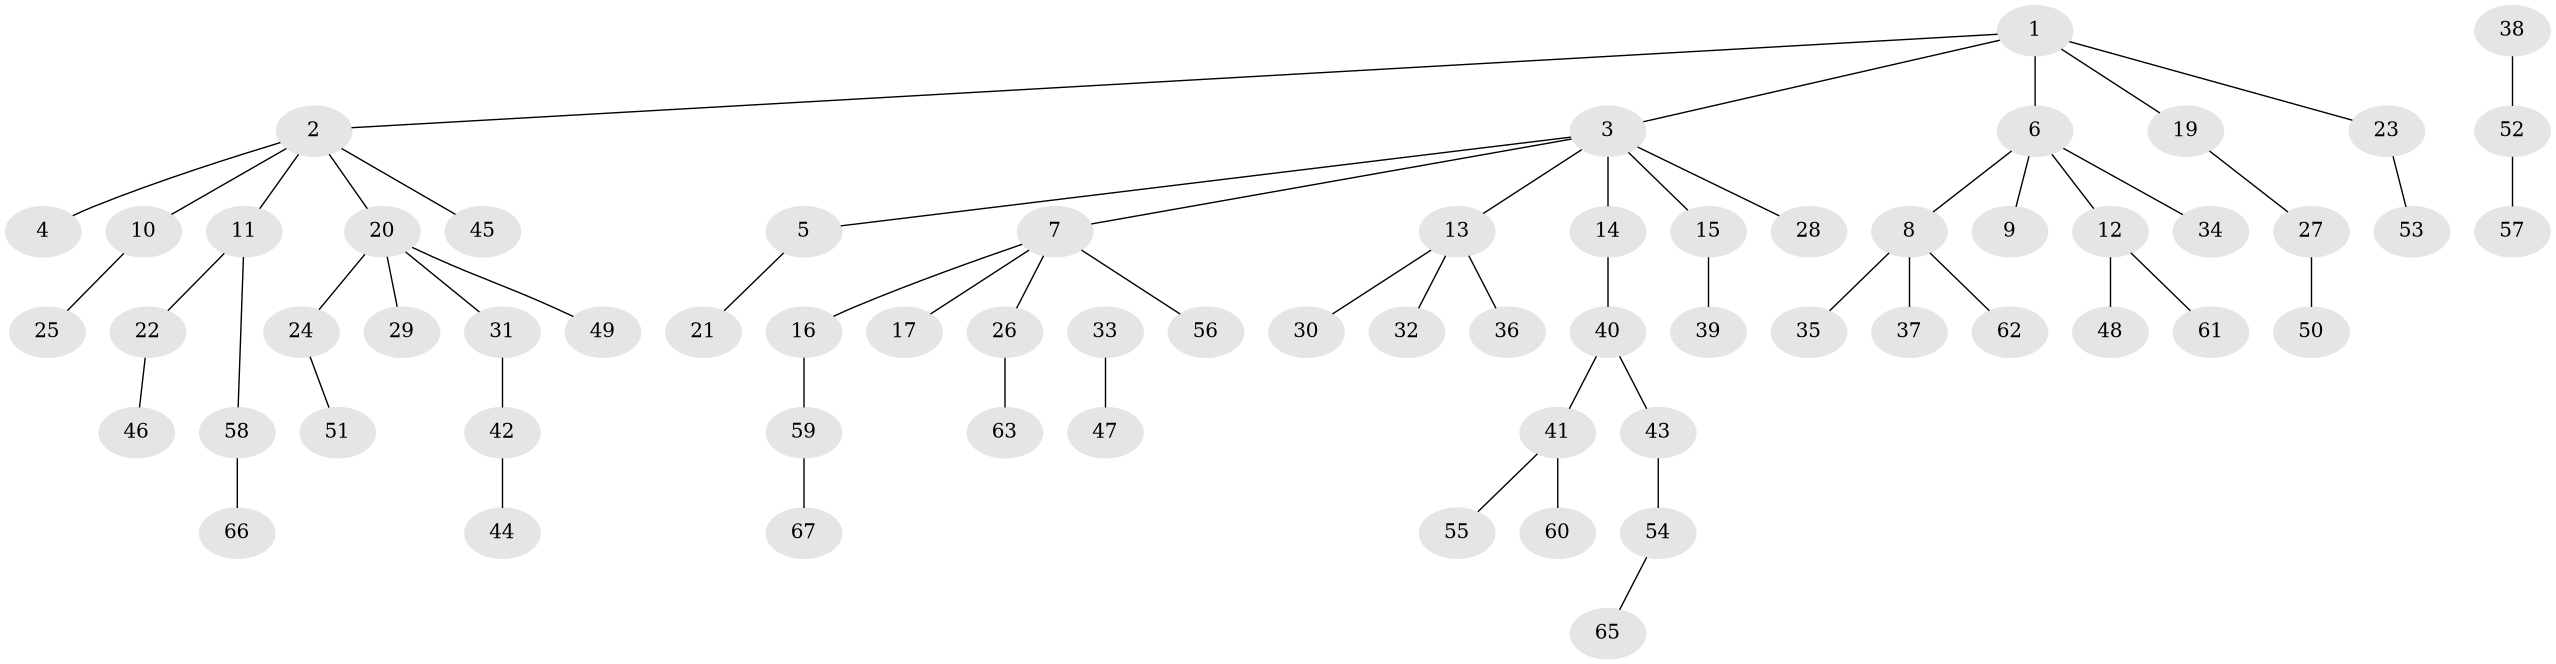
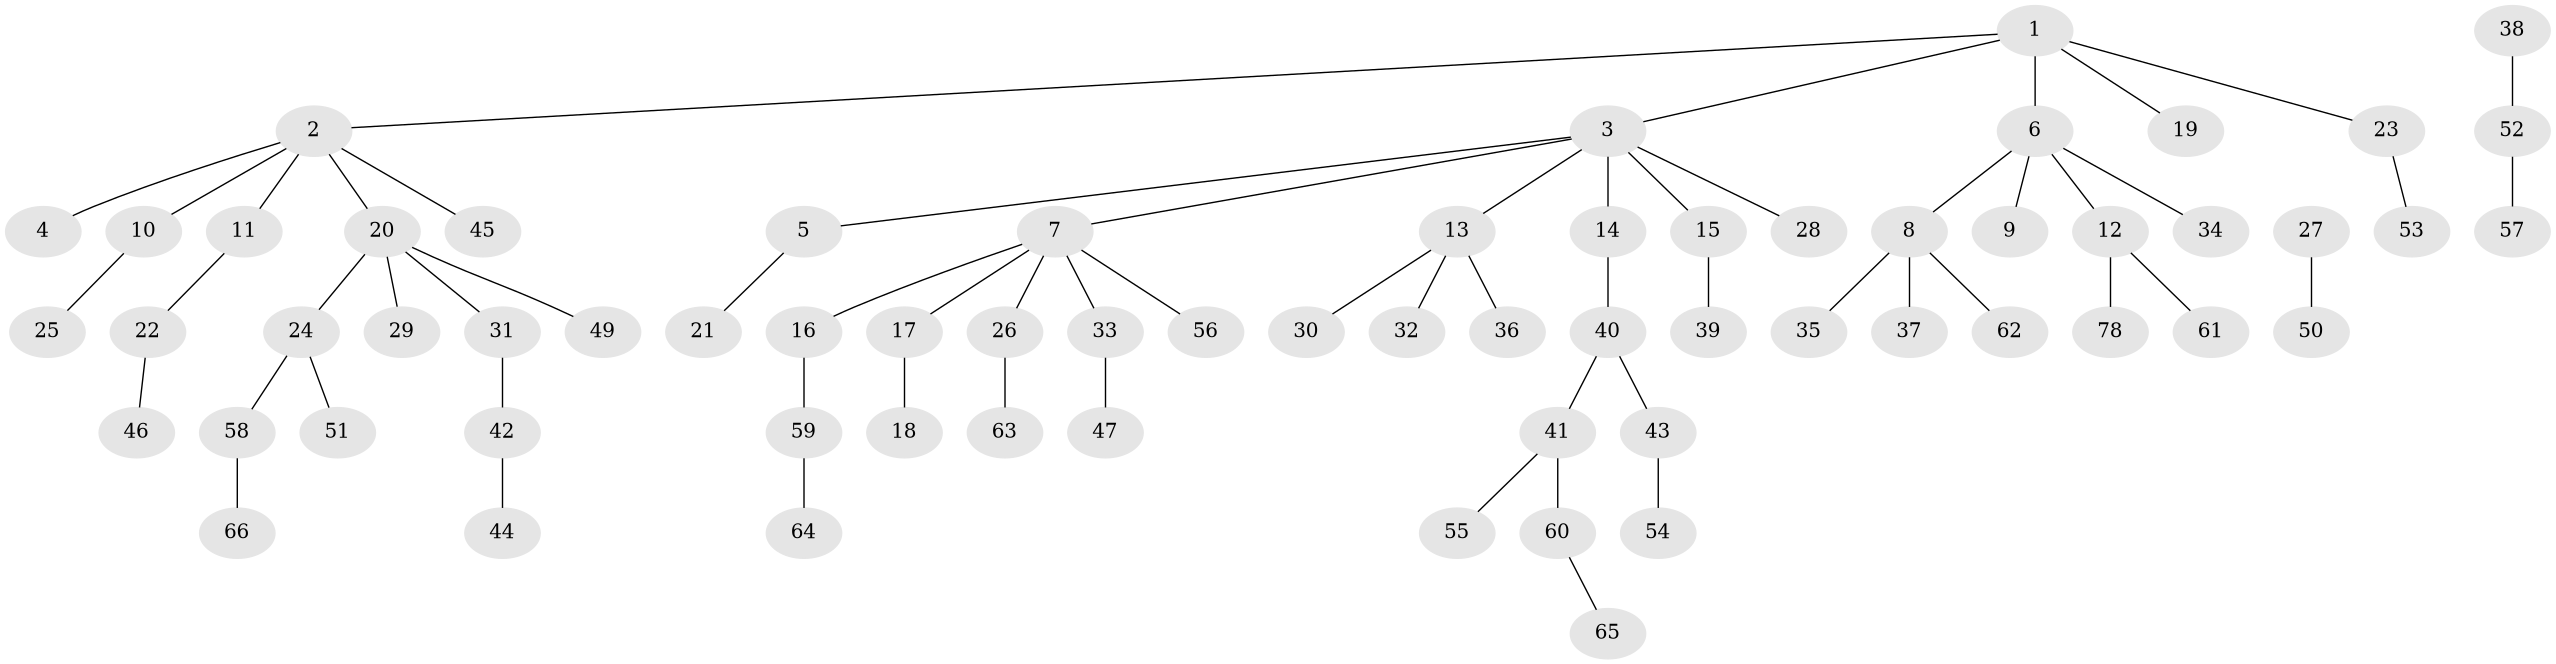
  graph {
    node [color=gray90 style=filled]
    1
    2
    3
    6
    19
    23
    4
    10
    11
    20
    45
    5
    7
    13
    14
    15
    28
    8
    9
    12
    34
    27
    53
    25
    22
    58
    24
    29
    31
    49
    21
    16
    17
    26
    33
    56
    30
    32
    36
    40
    39
    35
    37
    62
-   48
+   48 [label=78]
    61
    59
+   18
    63
    47
    46
    51
    66
    41
    43
-   64 [label=67]
+   64
    50
    38
    52
    42
    44
    57
    55
    60
    54
    65
    1 -- 2
    1 -- 3
    1 -- 6
    1 -- 19
    1 -- 23
    2 -- 4
    2 -- 10
    2 -- 11
    2 -- 20
    2 -- 45
    3 -- 5
    3 -- 7
    3 -- 13
    3 -- 14
    3 -- 15
    3 -- 28
    6 -- 8
    6 -- 9
    6 -- 12
    6 -- 34
-   19 -- 27
    23 -- 53
    10 -- 25
    11 -- 22
-   11 -- 58
+   24 -- 58
    20 -- 24
    20 -- 29
    20 -- 31
    20 -- 49
    5 -- 21
    7 -- 16
    7 -- 17
    7 -- 26
+   7 -- 33
    7 -- 56
    13 -- 30
    13 -- 32
    13 -- 36
    14 -- 40
    15 -- 39
    8 -- 35
    8 -- 37
    8 -- 62
    12 -- 48
    12 -- 61
    27 -- 50
    22 -- 46
    58 -- 66
    24 -- 51
    31 -- 42
    16 -- 59
+   17 -- 18
    26 -- 63
    33 -- 47
    40 -- 41
    40 -- 43
    59 -- 64
    41 -- 55
    41 -- 60
    43 -- 54
    38 -- 52
    52 -- 57
    42 -- 44
-   54 -- 65
+   60 -- 65
  }
